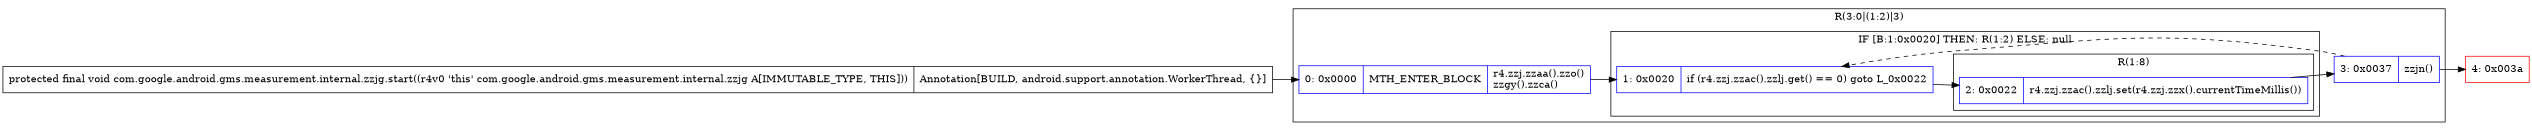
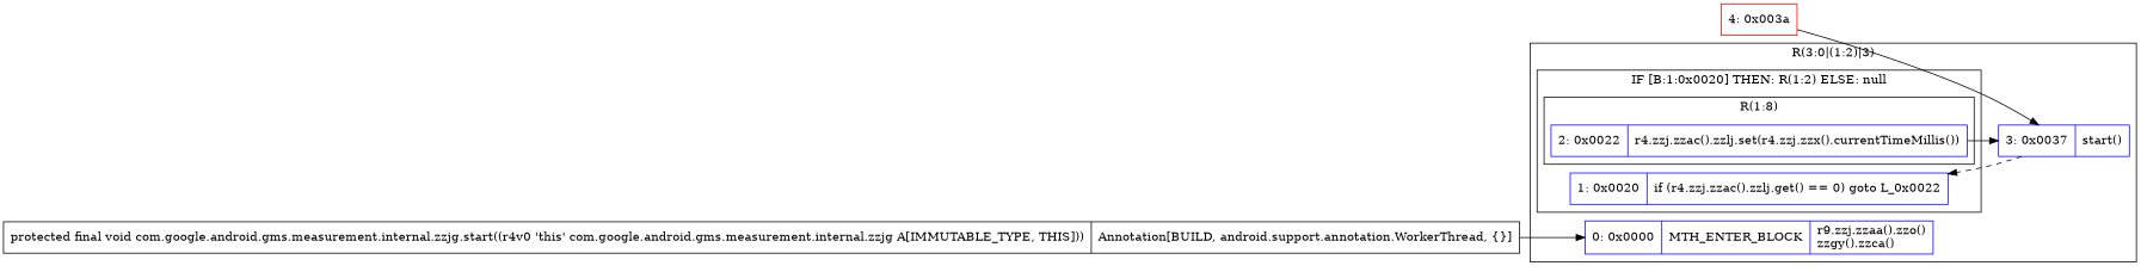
  digraph {
    rankdir=LR
    node [color=blue shape=record]
    n1 [label="{2\:\ 0x0022|r4.zzj.zzac().zzlj.set(r4.zzj.zzx().currentTimeMillis())\l}"]
    n2 [label="{1\:\ 0x0020|if (r4.zzj.zzac().zzlj.get() == 0) goto L_0x0022\l}"]
-   n3 [label="{0\:\ 0x0000|MTH_ENTER_BLOCK\l|r4.zzj.zzaa().zzo()\lzzgy().zzca()\l}"]
-   n4 [label="{3\:\ 0x0037|zzjn()\l}"]
+   n3 [label="{0\:\ 0x0000|MTH_ENTER_BLOCK\l|r9.zzj.zzaa().zzo()\lzzgy().zzca()\l}"]
+   n4 [label="{3\:\ 0x0037|start()\l}"]
    n5 [color=red label="{4\:\ 0x003a}"]
    n6 [label="{protected final void com.google.android.gms.measurement.internal.zzjg.start((r4v0 'this' com.google.android.gms.measurement.internal.zzjg A[IMMUTABLE_TYPE, THIS]))  | Annotation[BUILD, android.support.annotation.WorkerThread, \{\}]\l}" color=""]
    subgraph cluster_1 {
      label="R(3:0|(1:2)|3)"
      n3
      n4
      subgraph cluster_2 {
        label="IF [B:1:0x0020] THEN: R(1:2) ELSE: null"
        n2
        subgraph cluster_3 {
          label="R(1:8)"
          n1
        }
      }
    }
    n1 -> n4
-   n2 -> n1
-   n3 -> n2
    n4 -> n2 [style=dashed]
-   n4 -> n5
+   n5 -> n4
    n6 -> n3
  }
